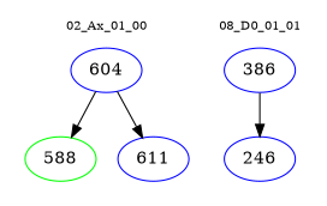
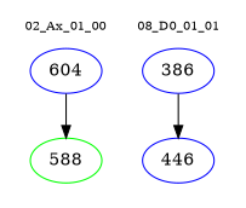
  digraph {
    node [color=blue]
    edge [color=black]
    n1 [label=604]
    n2 [color=green label=588]
-   n3 [label=611]
    n4 [label=386]
-   n5 [label=246]
+   n5 [label=446]
    subgraph cluster_1 {
      color=white
      fontsize=10
      label="02_Ax_01_00"
      n1
      n2
-     n3
    }
    subgraph cluster_2 {
      color=white
      fontsize=10
      label="08_D0_01_01"
      n4
      n5
    }
    n1 -> n2
-   n1 -> n3
    n4 -> n5
  }
